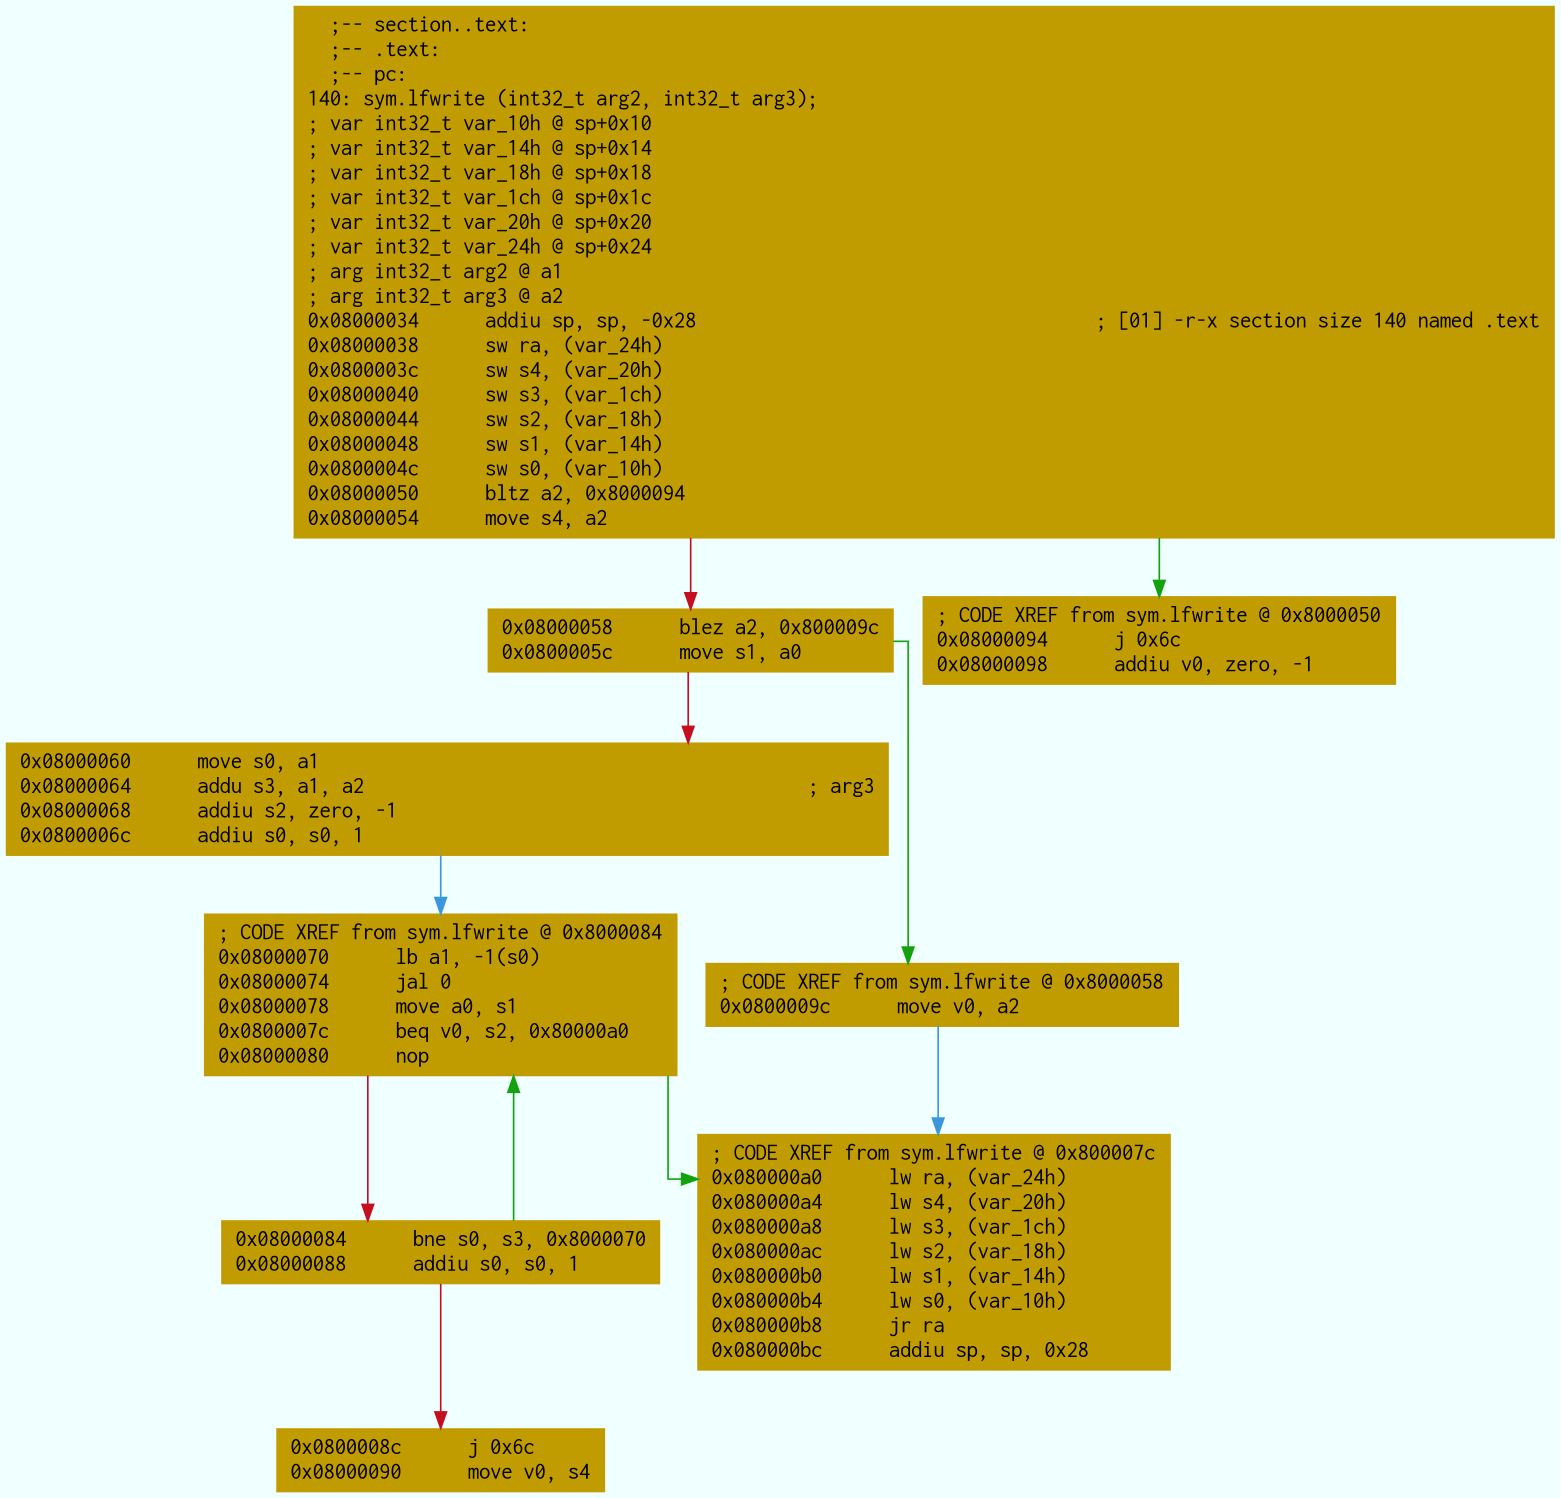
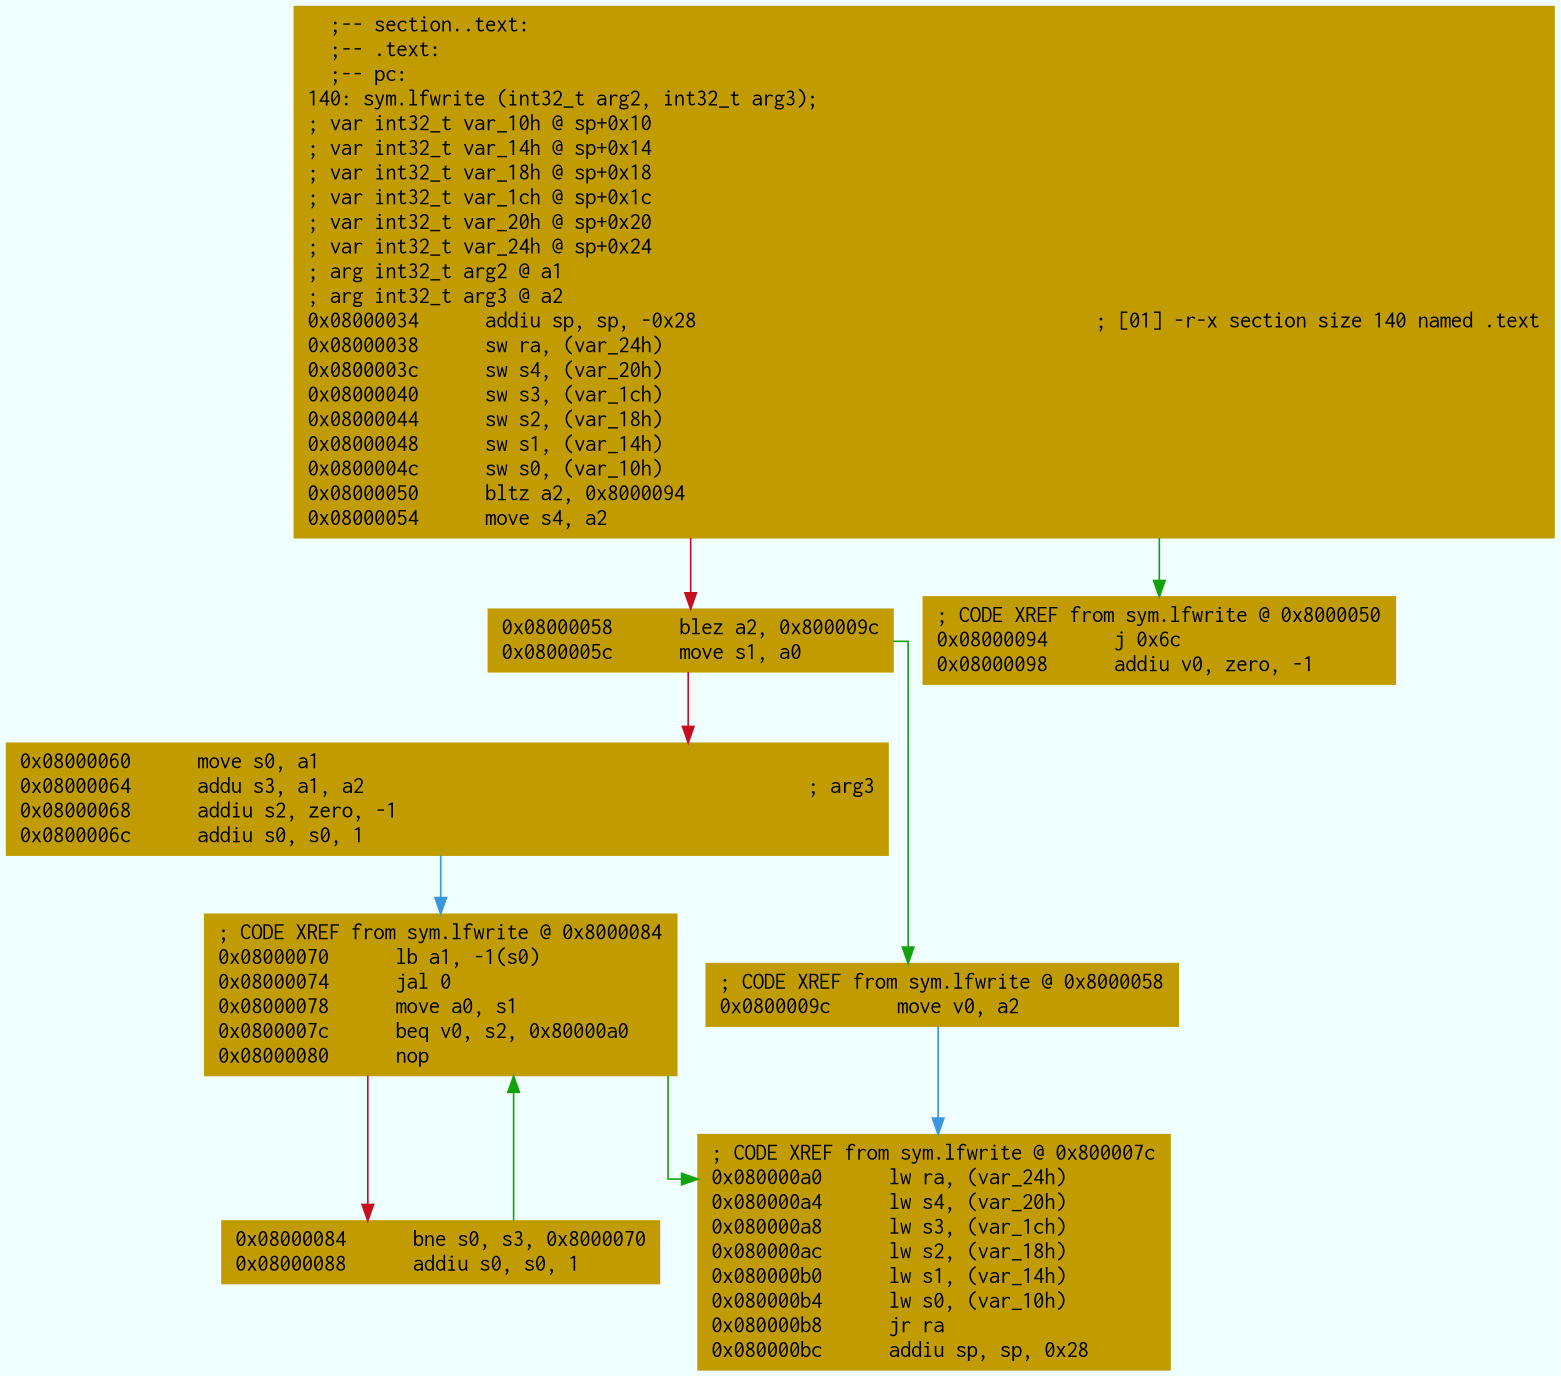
  digraph {
    bgcolor=azure
    fontname=Courier
    fontsize=8
    splines=ortho
    node [color="#c19c00" fillcolor="#c19c00" fontname=Courier shape=box style=filled]
    edge [arrowhead=normal color="#c50f1f"]
    n1 [label="  ;-- section..text:\l  ;-- .text:\l  ;-- pc:\l140: sym.lfwrite (int32_t arg2, int32_t arg3);\l; var int32_t var_10h @ sp+0x10\l; var int32_t var_14h @ sp+0x14\l; var int32_t var_18h @ sp+0x18\l; var int32_t var_1ch @ sp+0x1c\l; var int32_t var_20h @ sp+0x20\l; var int32_t var_24h @ sp+0x24\l; arg int32_t arg2 @ a1\l; arg int32_t arg3 @ a2\l0x08000034      addiu sp, sp, -0x28                                    ; [01] -r-x section size 140 named .text\l0x08000038      sw ra, (var_24h)\l0x0800003c      sw s4, (var_20h)\l0x08000040      sw s3, (var_1ch)\l0x08000044      sw s2, (var_18h)\l0x08000048      sw s1, (var_14h)\l0x0800004c      sw s0, (var_10h)\l0x08000050      bltz a2, 0x8000094\l0x08000054      move s4, a2\l"]
    n2 [label="0x08000058      blez a2, 0x800009c\l0x0800005c      move s1, a0\l"]
    n3 [label="; CODE XREF from sym.lfwrite @ 0x8000050\l0x08000094      j 0x6c\l0x08000098      addiu v0, zero, -1\l"]
    n4 [label="0x08000060      move s0, a1\l0x08000064      addu s3, a1, a2                                        ; arg3\l0x08000068      addiu s2, zero, -1\l0x0800006c      addiu s0, s0, 1\l"]
    n5 [label="; CODE XREF from sym.lfwrite @ 0x8000058\l0x0800009c      move v0, a2\l"]
    n6 [label="; CODE XREF from sym.lfwrite @ 0x8000084\l0x08000070      lb a1, -1(s0)\l0x08000074      jal 0\l0x08000078      move a0, s1\l0x0800007c      beq v0, s2, 0x80000a0\l0x08000080      nop\l"]
    n7 [label="0x08000084      bne s0, s3, 0x8000070\l0x08000088      addiu s0, s0, 1\l"]
    n8 [label="; CODE XREF from sym.lfwrite @ 0x800007c\l0x080000a0      lw ra, (var_24h)\l0x080000a4      lw s4, (var_20h)\l0x080000a8      lw s3, (var_1ch)\l0x080000ac      lw s2, (var_18h)\l0x080000b0      lw s1, (var_14h)\l0x080000b4      lw s0, (var_10h)\l0x080000b8      jr ra\l0x080000bc      addiu sp, sp, 0x28\l"]
-   n9 [label="0x0800008c      j 0x6c\l0x08000090      move v0, s4\l"]
    n1 -> n2
    n1 -> n3 [color="#13a10e"]
    n2 -> n4
    n2 -> n5 [color="#13a10e"]
    n4 -> n6 [color="#3a96dd"]
    n5 -> n8 [color="#3a96dd"]
    n6 -> n7
    n6 -> n8 [color="#13a10e"]
    n7 -> n6 [color="#13a10e"]
-   n7 -> n9
  }
